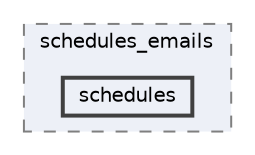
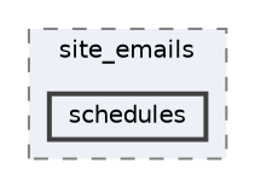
  digraph {
    compound=true
    n1 [color=grey25 fillcolor="#edf0f7" fontname=Helvetica fontsize=10 height=0.2 label=schedules shape=box style="filled,bold" width=0.4]
    subgraph cluster_1 {
      bgcolor="#edf0f7"
      fontname=Helvetica
      fontsize=10
-     label=schedules_emails
+     label=site_emails
      pencolor=grey50
      style="filled,dashed"
      n1
    }
  }
